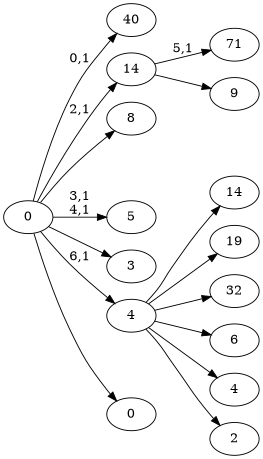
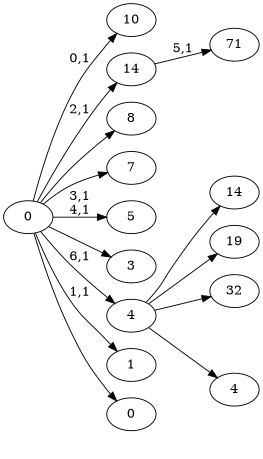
  digraph {
    rankdir=LR
    n1 [label=14]
    n2 [label=19]
    n3 [label=32]
    n4 [label=71]
-   n5 [label=40]
-   n6 [label=9]
+   n5 [label=10]
    14
    n8 [label=8]
-   n10 [label=6]
+   n9 [label=7]
    n11 [label=5]
    n12 [label=4]
    n13 [label=3]
-   n14 [label=2]
    4
+   n16 [label=1]
    n17 [label=0]
    0
    14 -> n4 [label="5,1"]
-   14 -> n6
    4 -> n1
    4 -> n2
    4 -> n3
-   4 -> n10
    4 -> n12
-   4 -> n14
    0 -> n5 [label="0,1"]
    0 -> 14 [label="2,1"]
    0 -> n8
+   0 -> n9
    0 -> n11 [label="3,1\n4,1"]
    0 -> n13
    0 -> 4 [label="6,1"]
+   0 -> n16 [label="1,1"]
    0 -> n17
  }
